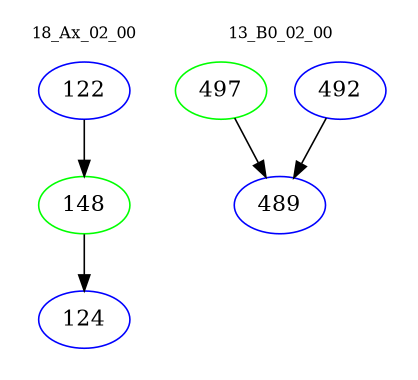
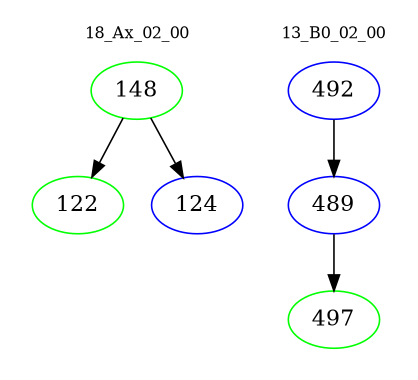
  digraph {
    node [color=blue]
    edge [color=black]
-   n1 [label=122]
+   n1 [color=green label=122]
    n2 [color=green label=148]
    n3 [label=124]
    n4 [label=489]
    n5 [label=492]
    n6 [color=green label=497]
    subgraph cluster_1 {
      color=white
      fontsize=10
      label="18_Ax_02_00"
      n1
      n2
      n3
    }
    subgraph cluster_2 {
      color=white
      fontsize=10
      label="13_B0_02_00"
      n4
      n5
      n6
    }
-   n1 -> n2
+   n2 -> n1
    n2 -> n3
-   n6 -> n4
+   n4 -> n6
    n5 -> n4
  }
